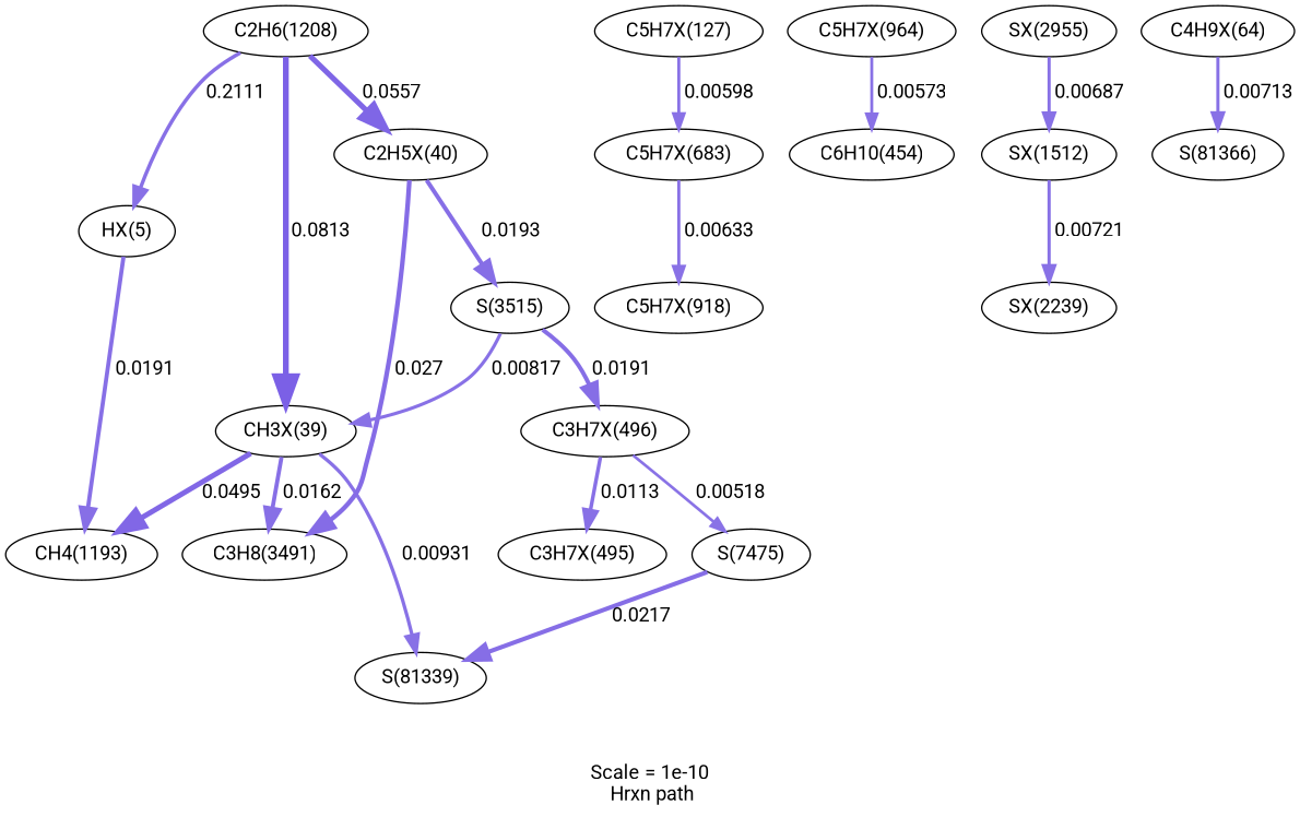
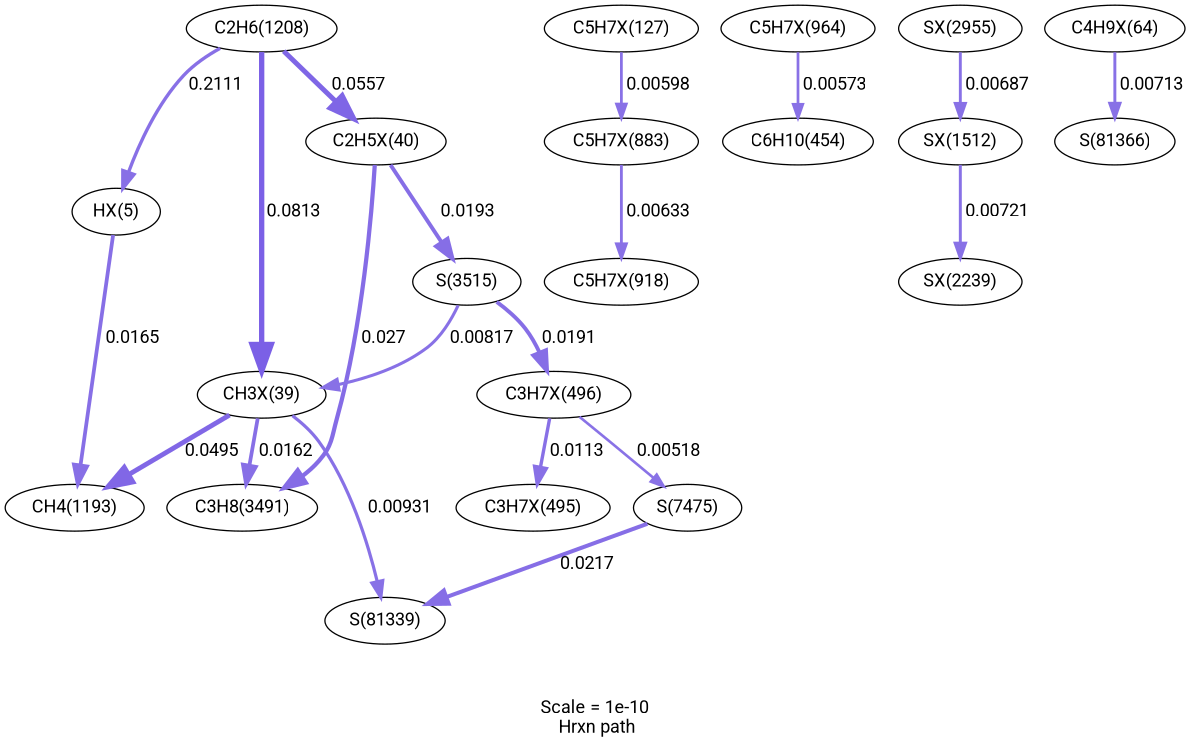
  digraph {
    fontname=Roboto
    label="Scale = 1e-10\l Hrxn path"
    node [fontname=Roboto]
    edge [arrowsize=1.51 color="0.7, 0.506, 0.9" fontname=Roboto]
    n1 [label="HX(5)"]
    n2 [label="CH4(1193)"]
    n3 [label="C2H6(1208)"]
    n4 [label="CH3X(39)"]
    n5 [label="C2H5X(40)"]
    n6 [label="C3H8(3491)"]
    n7 [label="S(81339)"]
    n8 [label="S(3515)"]
    n9 [label="C5H7X(127)"]
-   n10 [label="C5H7X(683)"]
+   n10 [label="C5H7X(883)"]
    n11 [label="C5H7X(918)"]
    n12 [label="C5H7X(964)"]
    n13 [label="C6H10(454)"]
    n14 [label="C3H7X(496)"]
    n15 [label="C3H7X(495)"]
    n16 [label="S(7475)"]
    n17 [label="SX(1512)"]
    n18 [label="SX(2239)"]
    n19 [label="SX(2955)"]
    n20 [label="C4H9X(64)"]
    n21 [label="S(81366)"]
-   n1 -> n2 [arrowsize=1.45 color="0.7, 0.517, 0.9" label=" 0.0191" style="setlinewidth(2.9)"]
+   n1 -> n2 [arrowsize=1.45 color="0.7, 0.517, 0.9" label=" 0.0165" style="setlinewidth(2.9)"]
    n3 -> n1 [arrowsize=1.3 color="0.7, 0.511, 0.9" label=" 0.2111" style="setlinewidth(2.61)"]
    n3 -> n4 [arrowsize=2.05 color="0.7, 0.581, 0.9" label=" 0.0813" style="setlinewidth(4.11)"]
    n3 -> n5 [arrowsize=1.91 color="0.7, 0.556, 0.9" label=" 0.0557" style="setlinewidth(3.82)"]
    n4 -> n2 [arrowsize=1.87 color="0.7, 0.55, 0.9" label=" 0.0495" style="setlinewidth(3.73)"]
    n4 -> n6 [arrowsize=1.44 color="0.7, 0.516, 0.9" label=" 0.0162" style="setlinewidth(2.89)"]
    n4 -> n7 [arrowsize=1.23 color="0.7, 0.509, 0.9" label=" 0.00931" style="setlinewidth(2.47)"]
    n5 -> n6 [arrowsize=1.64 color="0.7, 0.527, 0.9" label=" 0.027" style="setlinewidth(3.27)"]
    n5 -> n8 [color="0.7, 0.519, 0.9" label=" 0.0193" style="setlinewidth(3.02)"]
    n8 -> n4 [arrowsize=1.19 color="0.7, 0.508, 0.9" label=" 0.00817" style="setlinewidth(2.37)"]
    n8 -> n14 [color="0.7, 0.519, 0.9" label=" 0.0191" style="setlinewidth(3.01)"]
    n9 -> n10 [arrowsize=1.07 label=" 0.00598" style="setlinewidth(2.13)"]
    n10 -> n11 [arrowsize=1.09 label=" 0.00633" style="setlinewidth(2.18)"]
    n12 -> n13 [arrowsize=1.05 label=" 0.00573" style="setlinewidth(2.1)"]
    n14 -> n15 [arrowsize=1.31 color="0.7, 0.511, 0.9" label=" 0.0113" style="setlinewidth(2.62)"]
    n14 -> n16 [arrowsize=1.01 color="0.7, 0.505, 0.9" label=" 0.00518" style="setlinewidth(2.03)"]
    n16 -> n7 [arrowsize=1.55 color="0.7, 0.522, 0.9" label=" 0.0217" style="setlinewidth(3.11)"]
    n17 -> n18 [arrowsize=1.14 color="0.7, 0.507, 0.9" label=" 0.00721" style="setlinewidth(2.28)"]
    n19 -> n17 [arrowsize=1.12 color="0.7, 0.507, 0.9" label=" 0.00687" style="setlinewidth(2.24)"]
    n20 -> n21 [arrowsize=1.13 color="0.7, 0.507, 0.9" label=" 0.00713" style="setlinewidth(2.27)"]
  }
